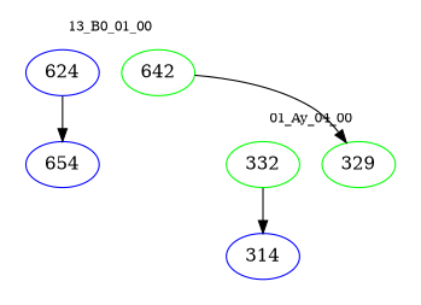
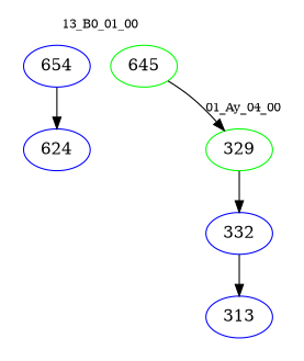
  digraph {
    node [color=blue]
    edge [color=black]
    n1 [color=green label=329]
-   n2 [color=green label=332]
-   n3 [label=314]
-   n4 [color=green label=642]
+   n2 [label=332]
+   n3 [label=313]
+   n4 [color=green label=645]
    n5 [label=654]
    n6 [label=624]
    subgraph cluster_1 {
      color=white
      fontsize=10
      label="01_Ay_04_00"
      n1
      n2
      n3
    }
    subgraph cluster_2 {
      color=white
      fontsize=10
      label="13_B0_01_00"
      n4
      n5
      n6
    }
+   n1 -> n2
    n2 -> n3
    n4 -> n1
-   n6 -> n5
+   n5 -> n6
  }
